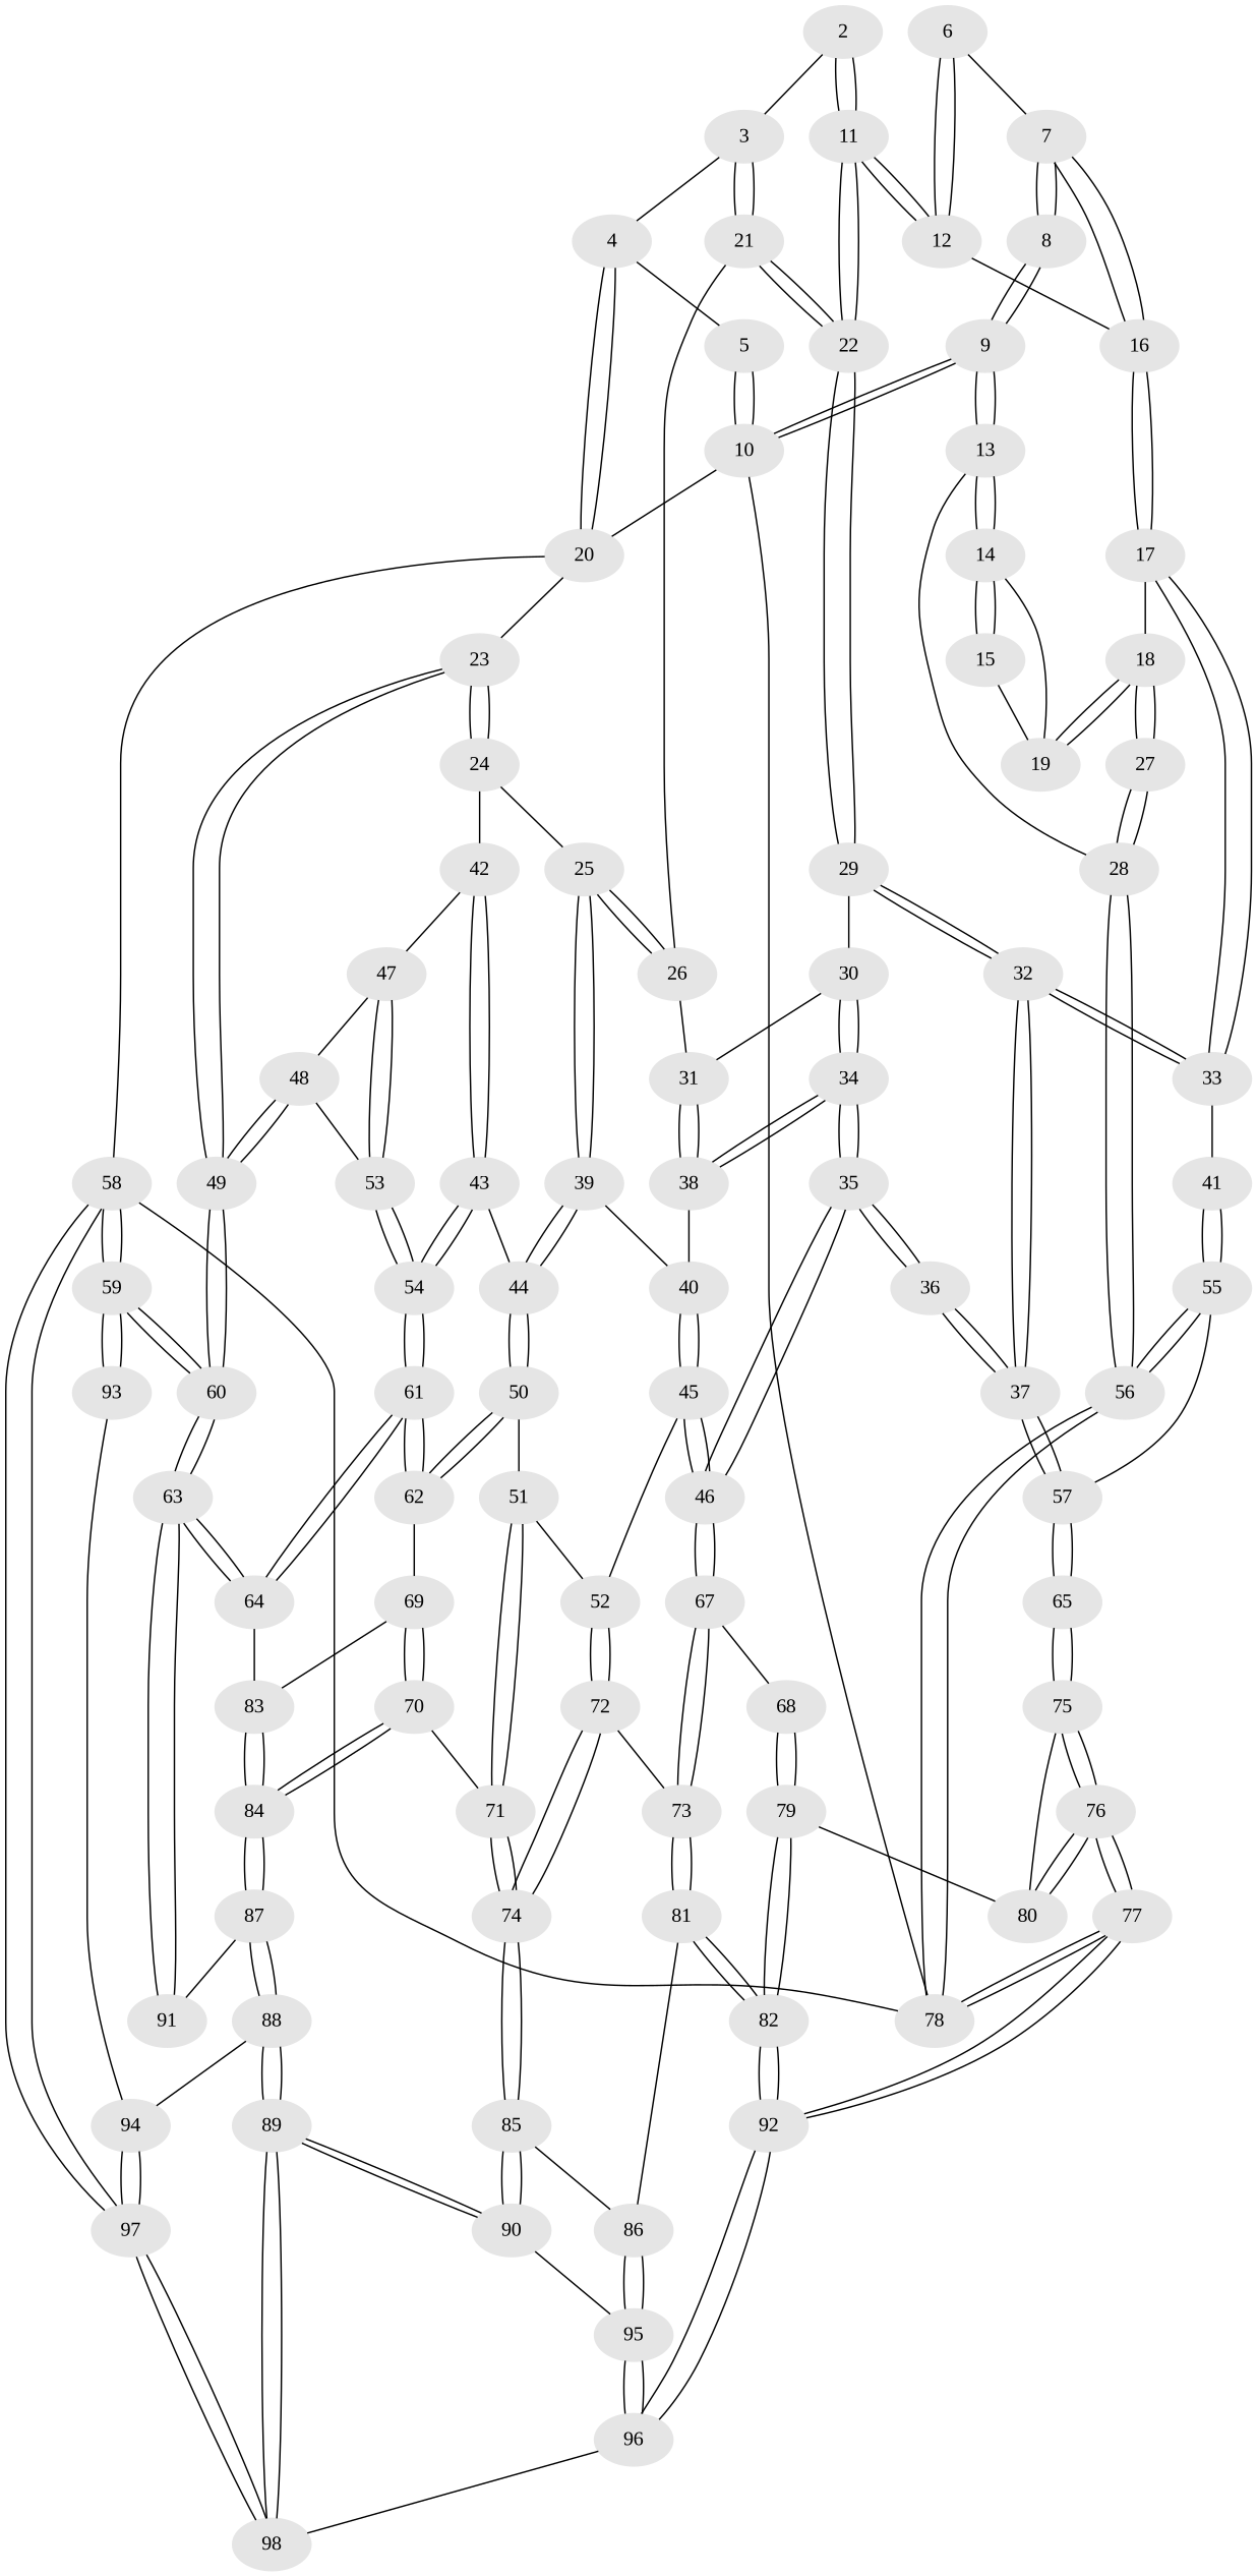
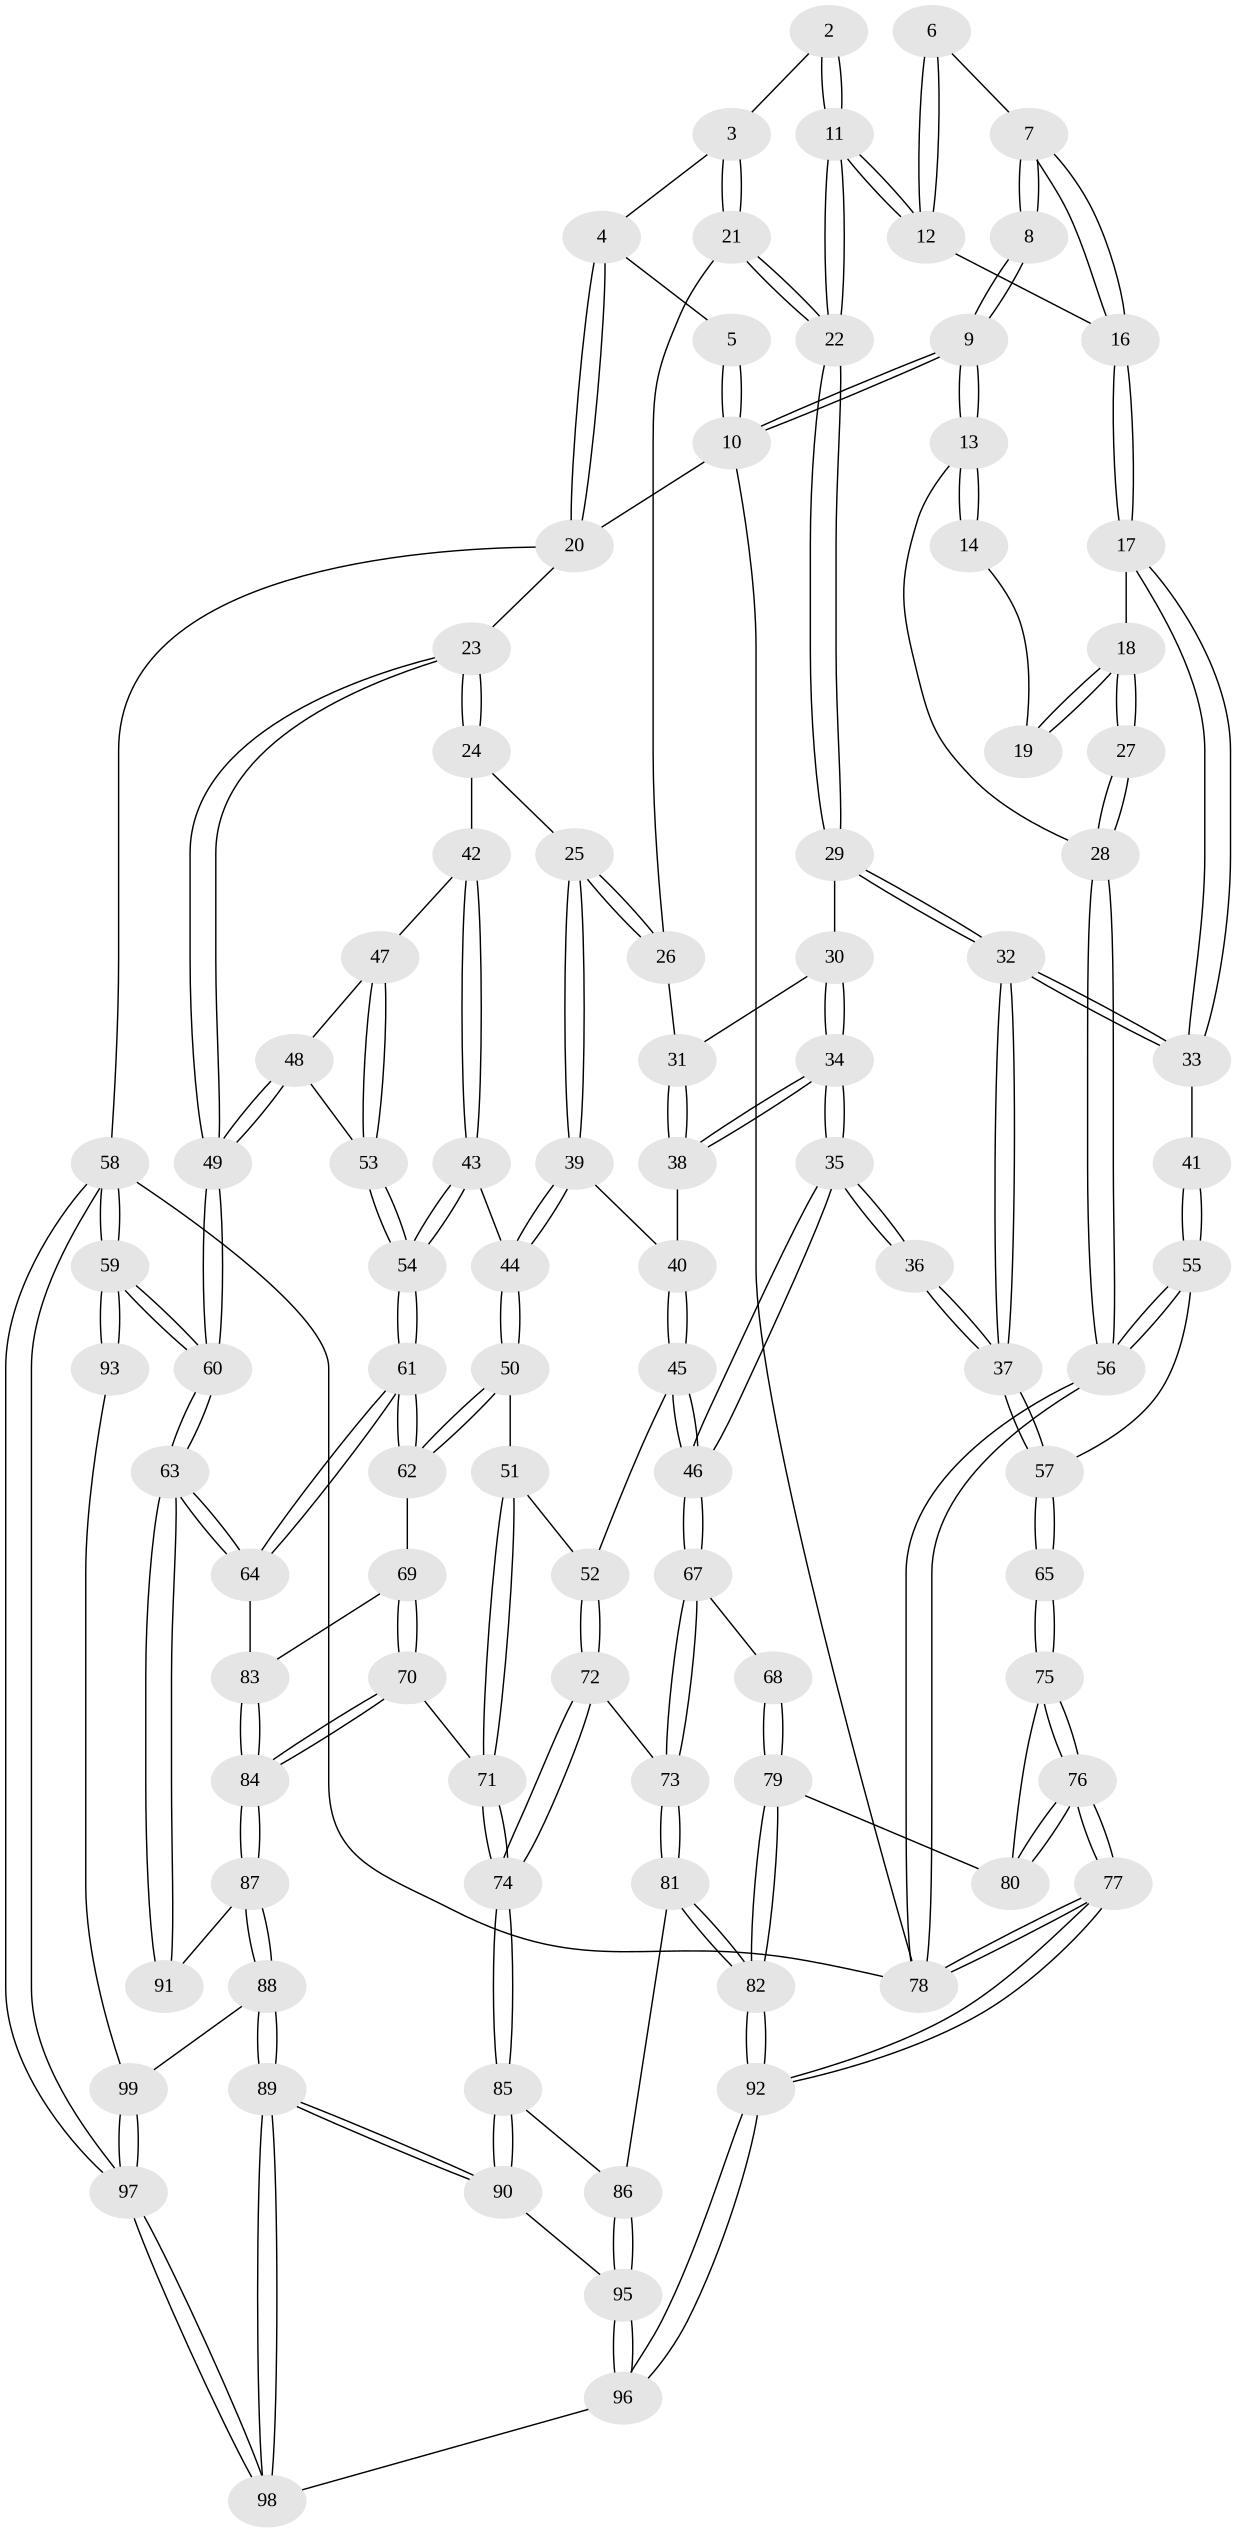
  graph {
    fontname="Liberation Serif"
    node [color=gray90 fontname="Liberation Serif" style=filled]
    edge [fontname="Liberation Serif"]
    2
    3
    11
    6
    7
    12
    4
    21
    22
    5
    20
    26
    10
    23
    58
    78
    8
    16
    9
    17
    13
    14
    28
    29
-   15
    19
    56
    18
    33
    27
    41
    24
    49
    59
    97
    31
    30
    32
    25
    42
    60
    39
    43
    47
    40
    44
    38
    55
    34
    37
    35
    57
    36
    46
    67
    65
    45
    50
    52
    54
    48
    53
    61
    51
    62
    72
    68
    73
    63
    71
    69
    74
    64
    75
    93
    98
-   94
+   94 [label=99]
    91
    83
    70
    84
    76
    80
    79
    81
    82
    87
    85
    86
    90
    77
    92
    96
    95
    88
    89
    2 -- 3
    2 -- 11
    2 -- 11
    3 -- 4
    3 -- 21
    3 -- 21
    11 -- 12
    11 -- 12
    11 -- 22
    11 -- 22
    6 -- 7
    6 -- 12
    6 -- 12
    7 -- 8
    7 -- 8
    7 -- 16
    7 -- 16
    12 -- 16
    4 -- 5
    4 -- 20
    4 -- 20
    21 -- 22
    21 -- 22
    21 -- 26
    22 -- 29
    22 -- 29
    5 -- 10
    5 -- 10
    20 -- 23
    20 -- 58
    26 -- 31
    10 -- 20
    10 -- 78
    23 -- 24
    23 -- 24
    23 -- 49
    23 -- 49
    58 -- 78
    58 -- 59
    58 -- 59
    58 -- 97
    58 -- 97
    8 -- 9
    8 -- 9
    16 -- 17
    16 -- 17
    9 -- 10
    9 -- 10
    9 -- 13
    9 -- 13
    17 -- 18
    17 -- 33
    17 -- 33
    13 -- 14
    13 -- 14
    13 -- 28
-   14 -- 15
-   14 -- 15
    14 -- 19
    28 -- 56
    28 -- 56
    29 -- 30
    29 -- 32
    29 -- 32
-   15 -- 19
    56 -- 78
    56 -- 78
    18 -- 19
    18 -- 19
    18 -- 27
    18 -- 27
    33 -- 41
    27 -- 28
    27 -- 28
    41 -- 55
    41 -- 55
    24 -- 25
    24 -- 42
    49 -- 60
    49 -- 60
    59 -- 60
    59 -- 60
    59 -- 93
    59 -- 93
    97 -- 98
    97 -- 98
    31 -- 38
    31 -- 38
    30 -- 31
    30 -- 34
    30 -- 34
    32 -- 33
    32 -- 33
    32 -- 37
    32 -- 37
    25 -- 26
    25 -- 26
    25 -- 39
    25 -- 39
    42 -- 43
    42 -- 43
    42 -- 47
    60 -- 63
    60 -- 63
    39 -- 40
    39 -- 44
    39 -- 44
    43 -- 44
    43 -- 54
    43 -- 54
    47 -- 48
    47 -- 53
    47 -- 53
    40 -- 45
    40 -- 45
    44 -- 50
    44 -- 50
    38 -- 40
    55 -- 56
    55 -- 56
    55 -- 57
    34 -- 38
    34 -- 38
    34 -- 35
    34 -- 35
    37 -- 57
    37 -- 57
    35 -- 36
    35 -- 36
    35 -- 46
    35 -- 46
    57 -- 65
    57 -- 65
    36 -- 37
    36 -- 37
    46 -- 67
    46 -- 67
    67 -- 68
    67 -- 73
    67 -- 73
    65 -- 75
    65 -- 75
    45 -- 46
    45 -- 46
    45 -- 52
    50 -- 51
    50 -- 62
    50 -- 62
    52 -- 72
    52 -- 72
    54 -- 61
    54 -- 61
    48 -- 49
    48 -- 49
    48 -- 53
    53 -- 54
    53 -- 54
    61 -- 62
    61 -- 62
    61 -- 64
    61 -- 64
    51 -- 52
    51 -- 71
    51 -- 71
    62 -- 69
    72 -- 73
    72 -- 74
    72 -- 74
    68 -- 79
    68 -- 79
    73 -- 81
    73 -- 81
    63 -- 64
    63 -- 64
    63 -- 91
    63 -- 91
    71 -- 74
    71 -- 74
    69 -- 83
    69 -- 70
    69 -- 70
    74 -- 85
    74 -- 85
    64 -- 83
    75 -- 76
    75 -- 76
    75 -- 80
    93 -- 94
    94 -- 97
    94 -- 97
    83 -- 84
    83 -- 84
    70 -- 71
    70 -- 84
    70 -- 84
    84 -- 87
    84 -- 87
    76 -- 80
    76 -- 80
    76 -- 77
    76 -- 77
    79 -- 80
    79 -- 82
    79 -- 82
    81 -- 82
    81 -- 82
    81 -- 86
    82 -- 92
    82 -- 92
    87 -- 91
    87 -- 88
    87 -- 88
    85 -- 86
    85 -- 90
    85 -- 90
    86 -- 95
    86 -- 95
    90 -- 95
    77 -- 78
    77 -- 78
    77 -- 92
    77 -- 92
    92 -- 96
    92 -- 96
    96 -- 98
    95 -- 96
    95 -- 96
    88 -- 94
    88 -- 89
    88 -- 89
    89 -- 98
    89 -- 98
    89 -- 90
    89 -- 90
  }
